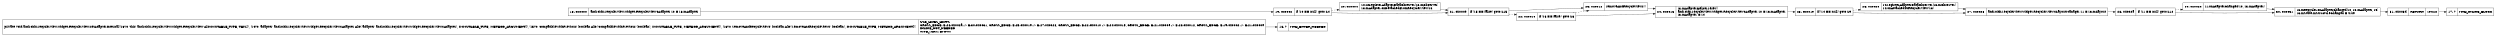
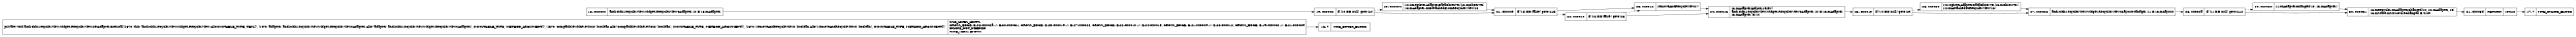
  digraph {
    rankdir=LR
    node [shape=record]
-   n1 [label="{16\:\ ?|MTH_ENTER_NEEDED\l}"]
+   n1 [label="{16\:\ ?|MTH_ENTER_BLOCK\l}"]
    n2 [label="{18\:\ 0x0000|androidx.recyclerview.widget.RecyclerView$Adapter r0 = r3.mAdapter\l}"]
    n3 [label="{19\:\ 0x0002|if (r0 == null) goto L4\l}"]
    n4 [label="{20\:\ 0x0004|r0.unregisterAdapterDataObserver(r3.mObserver)\lr3.mAdapter.onDetachedFromRecyclerView(r3)\l}"]
    n5 [label="{21\:\ 0x000e|if (r5 == false) goto L15\l}"]
    n6 [label="{22\:\ 0x0010|if (r6 == false) goto L6\l}"]
    n7 [label="{23\:\ 0x0012|removeAndRecycleViews()\l}"]
    n8 [label="{24\:\ 0x0015|r3.mAdapterHelper.reset()\landroidx.recyclerview.widget.RecyclerView$Adapter r0 = r3.mAdapter\lr3.mAdapter = r4\l}"]
    n9 [label="{25\:\ 0x001e|if (r4 == null) goto L9\l}"]
    n10 [label="{26\:\ 0x0020|r4.registerAdapterDataObserver(r3.mObserver)\lr4.onAttachedToRecyclerView(r3)\l}"]
    n11 [label="{27\:\ 0x0028|androidx.recyclerview.widget.RecyclerView$LayoutManager r1 = r3.mLayout\l}"]
    n12 [label="{28\:\ 0x002a|if (r1 == null) goto L12\l}"]
    n13 [label="{29\:\ 0x002c|r1.onAdapterChanged(r0, r3.mAdapter)\l}"]
    n14 [label="{30\:\ 0x0031|r3.mRecycler.onAdapterChanged(r0, r3.mAdapter, r5)\lr3.mState.mStructureChanged = true\l}"]
    n15 [label="{31\:\ 0x003d|RETURN\l|return\l}"]
    n16 [label="{17\:\ ?|MTH_INLINE_BLOCK\l}"]
    n17 [label="{private void androidx.recyclerview.widget.RecyclerView.setAdapterInternal((r3v0 'this' androidx.recyclerview.widget.RecyclerView A[IMMUTABLE_TYPE, THIS]), (r4v0 'adapter' androidx.recyclerview.widget.RecyclerView$Adapter A[D('adapter' androidx.recyclerview.widget.RecyclerView$Adapter), IMMUTABLE_TYPE, METHOD_ARGUMENT]), (r5v0 'compatibleWithPrevious' boolean A[D('compatibleWithPrevious' boolean), IMMUTABLE_TYPE, METHOD_ARGUMENT]), (r6v0 'removeAndRecycleViews' boolean A[D('removeAndRecycleViews' boolean), IMMUTABLE_TYPE, METHOD_ARGUMENT]))  | USE_LINES_HINTS\lCROSS_EDGE: B:28:0x002a \-\> B:30:0x0031, CROSS_EDGE: B:25:0x001e \-\> B:27:0x0028, CROSS_EDGE: B:22:0x0010 \-\> B:24:0x0015, CROSS_EDGE: B:21:0x000e \-\> B:23:0x0012, CROSS_EDGE: B:19:0x0002 \-\> B:21:0x000e\lINLINE_NOT_NEEDED\lTYPE_VARS: EMPTY\l}"]
    n2 -> n3
    n3 -> n4 [style=dashed]
    n3 -> n5
    n4 -> n5
    n5 -> n6 [style=dashed]
    n5 -> n7
    n6 -> n7 [style=dashed]
    n6 -> n8
    n7 -> n8
    n8 -> n9
    n9 -> n10 [style=dashed]
    n9 -> n11
    n10 -> n11
    n11 -> n12
    n12 -> n13 [style=dashed]
    n12 -> n14
    n13 -> n14
    n14 -> n15
    n15 -> n16
    n17 -> n1
  }
